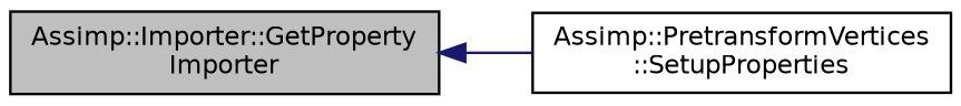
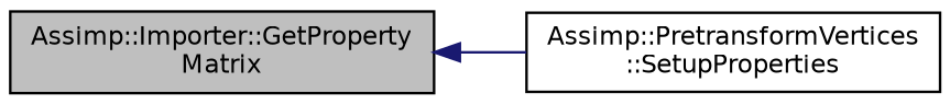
  digraph {
    rankdir=LR
    node [color=black fontname=Helvetica fontsize=10 shape=record style=filled]
-   n1 [fillcolor=grey75 fontcolor=black height=0.2 label="Assimp::Importer::GetProperty\lImporter" width=0.4]
+   n1 [fillcolor=grey75 fontcolor=black height=0.2 label="Assimp::Importer::GetProperty\lMatrix" width=0.4]
    n2 [fillcolor=white height=0.2 label="Assimp::PretransformVertices\l::SetupProperties" width=0.4]
    n1 -> n2 [color=midnightblue dir=back fontname=Helvetica fontsize=10 labelfontname=Helvetica labelfontsize=10 style=solid]
  }
